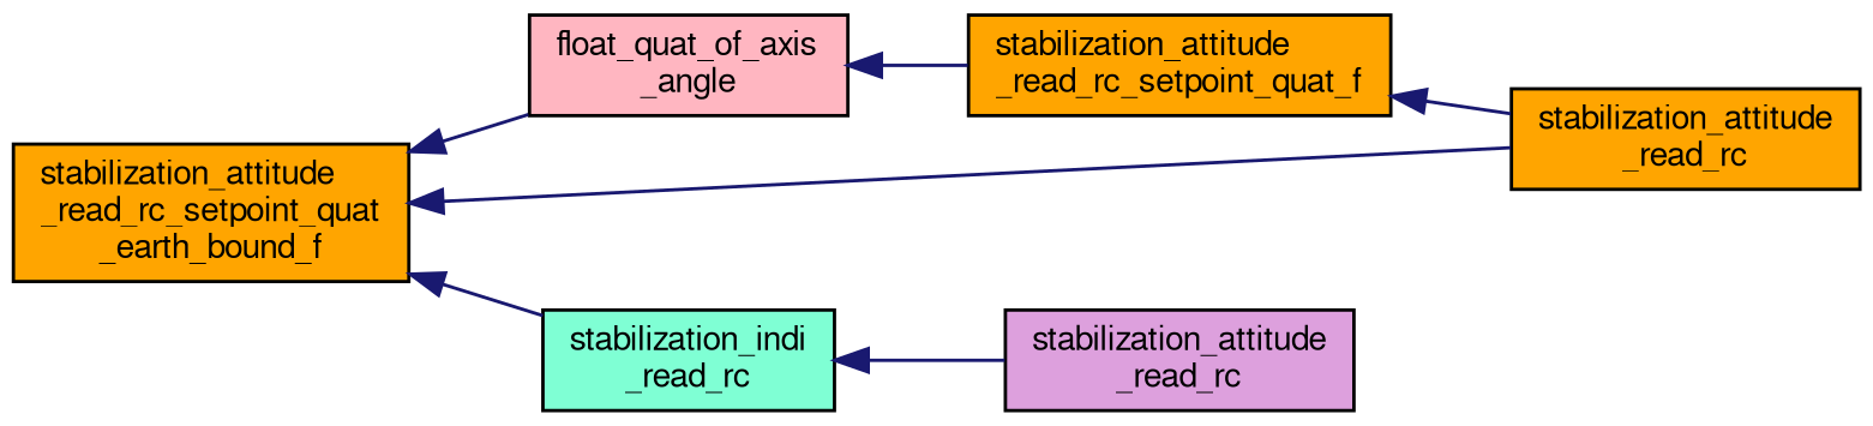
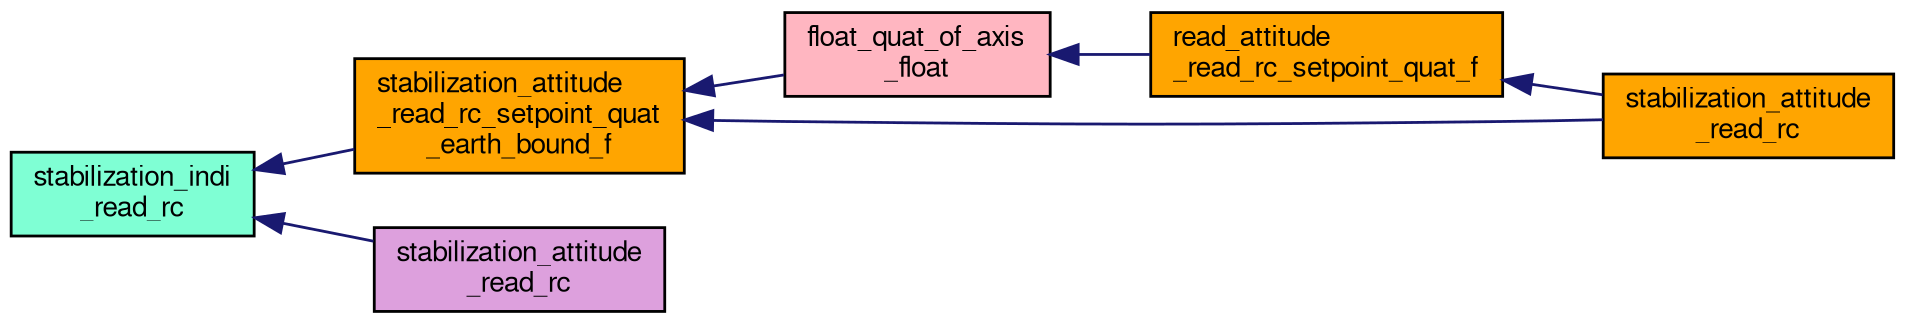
  digraph {
    rankdir=LR
    node [color=black fillcolor=orange fontname=FreeSans fontsize=10 shape=record style=filled]
    edge [color=midnightblue dir=back fontname=FreeSans fontsize=10 labelfontname=FreeSans labelfontsize=10 style=solid]
-   n1 [fillcolor=lightpink fontcolor=black height=0.2 label="float_quat_of_axis\l_angle" width=0.4]
-   n2 [height=0.2 label="stabilization_attitude\l_read_rc_setpoint_quat_f" width=0.4]
+   n1 [fillcolor=lightpink fontcolor=black height=0.2 label="float_quat_of_axis\l_float" width=0.4]
+   n2 [height=0.2 label="read_attitude\l_read_rc_setpoint_quat_f" width=0.4]
    n3 [height=0.2 label="stabilization_attitude\l_read_rc_setpoint_quat\l_earth_bound_f" width=0.4]
    n4 [height=0.2 label="stabilization_attitude\l_read_rc" width=0.4]
    n5 [fillcolor=aquamarine height=0.2 label="stabilization_indi\l_read_rc" width=0.4]
    n6 [fillcolor=plum height=0.2 label="stabilization_attitude\l_read_rc" width=0.4]
    n1 -> n2
    n2 -> n4
    n3 -> n1
    n3 -> n4
-   n3 -> n5
+   n5 -> n3
    n5 -> n6
  }
